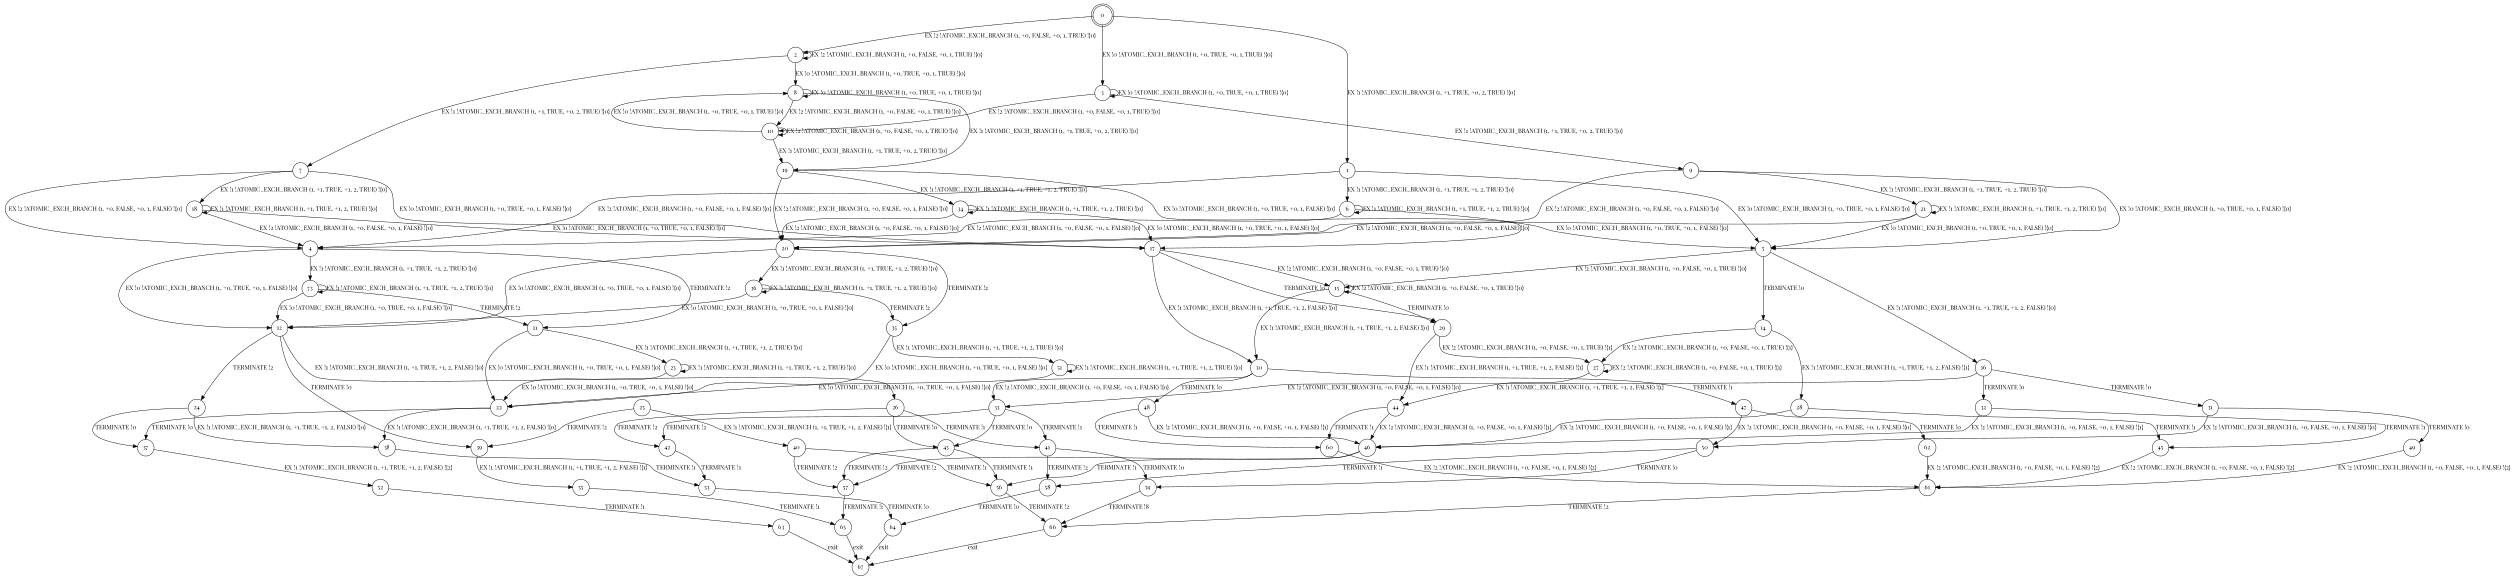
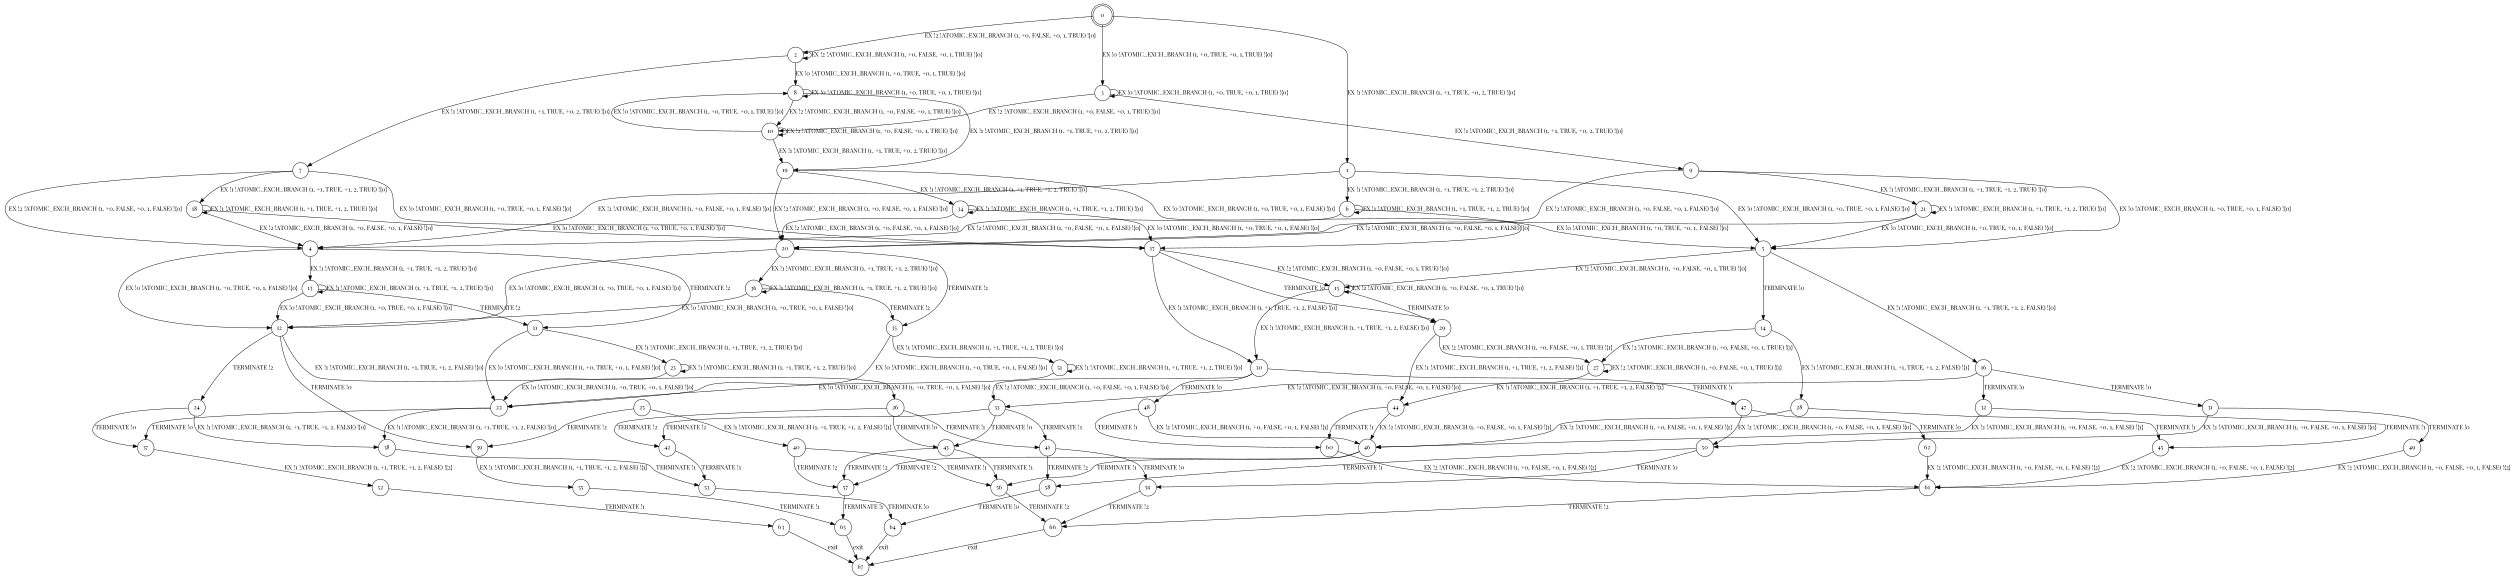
  digraph {
    fontname="Playfair Display"
    node [fontname="Playfair Display" shape=circle]
    edge [fontname="Playfair Display"]
    0 [peripheries=2]
    1
    2
    3
    4
    5
    6
    7
    8
    9
    10
    11
    12
-   13 [label=73]
+   13
    14
    15
    16
    17
    18
    19
    20
    21
    22
    23
    24
    26
    39
    27
    28
    29
    30
    31
    32
    33
    34
    35
    36
    37
    38
    25
    40
    41
    42
    43
    44
    45
    46
    47
    48
    49
    50
    51
    52
    53
    55
    56
    57
    58
    59
    60
    61
    62
    63
    64
    65
    66
    67
    0 -> 1 [label="EX !1 !ATOMIC_EXCH_BRANCH (1, +1, TRUE, +0, 2, TRUE) !{0}"]
    0 -> 2 [label="EX !2 !ATOMIC_EXCH_BRANCH (1, +0, FALSE, +0, 1, TRUE) !{0}"]
    0 -> 3 [label="EX !0 !ATOMIC_EXCH_BRANCH (1, +0, TRUE, +0, 1, TRUE) !{0}"]
    1 -> 4 [label="EX !2 !ATOMIC_EXCH_BRANCH (1, +0, FALSE, +0, 1, FALSE) !{0}"]
    1 -> 5 [label="EX !0 !ATOMIC_EXCH_BRANCH (1, +0, TRUE, +0, 1, FALSE) !{0}"]
    1 -> 6 [label="EX !1 !ATOMIC_EXCH_BRANCH (1, +1, TRUE, +1, 2, TRUE) !{0}"]
    2 -> 2 [label="EX !2 !ATOMIC_EXCH_BRANCH (1, +0, FALSE, +0, 1, TRUE) !{0}"]
    2 -> 7 [label="EX !1 !ATOMIC_EXCH_BRANCH (1, +1, TRUE, +0, 2, TRUE) !{0}"]
    2 -> 8 [label="EX !0 !ATOMIC_EXCH_BRANCH (1, +0, TRUE, +0, 1, TRUE) !{0}"]
    3 -> 3 [label="EX !0 !ATOMIC_EXCH_BRANCH (1, +0, TRUE, +0, 1, TRUE) !{0}"]
    3 -> 9 [label="EX !1 !ATOMIC_EXCH_BRANCH (1, +1, TRUE, +0, 2, TRUE) !{0}"]
    3 -> 10 [label="EX !2 !ATOMIC_EXCH_BRANCH (1, +0, FALSE, +0, 1, TRUE) !{0}"]
    4 -> 11 [label="TERMINATE !2"]
    4 -> 12 [label="EX !0 !ATOMIC_EXCH_BRANCH (1, +0, TRUE, +0, 1, FALSE) !{0}"]
    4 -> 13 [label="EX !1 !ATOMIC_EXCH_BRANCH (1, +1, TRUE, +1, 2, TRUE) !{0}"]
    5 -> 14 [label="TERMINATE !0"]
    5 -> 15 [label="EX !2 !ATOMIC_EXCH_BRANCH (1, +0, FALSE, +0, 1, TRUE) !{0}"]
    5 -> 16 [label="EX !1 !ATOMIC_EXCH_BRANCH (1, +1, TRUE, +1, 2, FALSE) !{0}"]
    6 -> 4 [label="EX !2 !ATOMIC_EXCH_BRANCH (1, +0, FALSE, +0, 1, FALSE) !{0}"]
    6 -> 5 [label="EX !0 !ATOMIC_EXCH_BRANCH (1, +0, TRUE, +0, 1, FALSE) !{0}"]
    6 -> 6 [label="EX !1 !ATOMIC_EXCH_BRANCH (1, +1, TRUE, +1, 2, TRUE) !{0}"]
    7 -> 4 [label="EX !2 !ATOMIC_EXCH_BRANCH (1, +0, FALSE, +0, 1, FALSE) !{0}"]
    7 -> 17 [label="EX !0 !ATOMIC_EXCH_BRANCH (1, +0, TRUE, +0, 1, FALSE) !{0}"]
    7 -> 18 [label="EX !1 !ATOMIC_EXCH_BRANCH (1, +1, TRUE, +1, 2, TRUE) !{0}"]
    8 -> 8 [label="EX !0 !ATOMIC_EXCH_BRANCH (1, +0, TRUE, +0, 1, TRUE) !{0}"]
    8 -> 10 [label="EX !2 !ATOMIC_EXCH_BRANCH (1, +0, FALSE, +0, 1, TRUE) !{0}"]
    8 -> 19 [label="EX !1 !ATOMIC_EXCH_BRANCH (1, +1, TRUE, +0, 2, TRUE) !{0}"]
    9 -> 5 [label="EX !0 !ATOMIC_EXCH_BRANCH (1, +0, TRUE, +0, 1, FALSE) !{0}"]
    9 -> 20 [label="EX !2 !ATOMIC_EXCH_BRANCH (1, +0, FALSE, +0, 1, FALSE) !{0}"]
    9 -> 21 [label="EX !1 !ATOMIC_EXCH_BRANCH (1, +1, TRUE, +1, 2, TRUE) !{0}"]
    10 -> 8 [label="EX !0 !ATOMIC_EXCH_BRANCH (1, +0, TRUE, +0, 1, TRUE) !{0}"]
    10 -> 10 [label="EX !2 !ATOMIC_EXCH_BRANCH (1, +0, FALSE, +0, 1, TRUE) !{0}"]
    10 -> 19 [label="EX !1 !ATOMIC_EXCH_BRANCH (1, +1, TRUE, +0, 2, TRUE) !{0}"]
    11 -> 22 [label="EX !0 !ATOMIC_EXCH_BRANCH (1, +0, TRUE, +0, 1, FALSE) !{0}"]
    11 -> 23 [label="EX !1 !ATOMIC_EXCH_BRANCH (1, +1, TRUE, +1, 2, TRUE) !{0}"]
    12 -> 24 [label="TERMINATE !2"]
    12 -> 26 [label="EX !1 !ATOMIC_EXCH_BRANCH (1, +1, TRUE, +1, 2, FALSE) !{0}"]
    12 -> 39 [label="TERMINATE !0"]
    13 -> 11 [label="TERMINATE !2"]
    13 -> 12 [label="EX !0 !ATOMIC_EXCH_BRANCH (1, +0, TRUE, +0, 1, FALSE) !{0}"]
    13 -> 13 [label="EX !1 !ATOMIC_EXCH_BRANCH (1, +1, TRUE, +1, 2, TRUE) !{0}"]
    14 -> 27 [label="EX !2 !ATOMIC_EXCH_BRANCH (1, +0, FALSE, +0, 1, TRUE) !{1}"]
    14 -> 28 [label="EX !1 !ATOMIC_EXCH_BRANCH (1, +1, TRUE, +1, 2, FALSE) !{1}"]
    15 -> 15 [label="EX !2 !ATOMIC_EXCH_BRANCH (1, +0, FALSE, +0, 1, TRUE) !{0}"]
    15 -> 29 [label="TERMINATE !0"]
    15 -> 30 [label="EX !1 !ATOMIC_EXCH_BRANCH (1, +1, TRUE, +1, 2, FALSE) !{0}"]
    16 -> 31 [label="TERMINATE !0"]
    16 -> 32 [label="TERMINATE !0"]
    16 -> 33 [label="EX !2 !ATOMIC_EXCH_BRANCH (1, +0, FALSE, +0, 1, FALSE) !{0}"]
    17 -> 15 [label="EX !2 !ATOMIC_EXCH_BRANCH (1, +0, FALSE, +0, 1, TRUE) !{0}"]
    17 -> 29 [label="TERMINATE !0"]
    17 -> 30 [label="EX !1 !ATOMIC_EXCH_BRANCH (1, +1, TRUE, +1, 2, FALSE) !{0}"]
    18 -> 4 [label="EX !2 !ATOMIC_EXCH_BRANCH (1, +0, FALSE, +0, 1, FALSE) !{0}"]
    18 -> 17 [label="EX !0 !ATOMIC_EXCH_BRANCH (1, +0, TRUE, +0, 1, FALSE) !{0}"]
    18 -> 18 [label="EX !1 !ATOMIC_EXCH_BRANCH (1, +1, TRUE, +1, 2, TRUE) !{0}"]
    19 -> 17 [label="EX !0 !ATOMIC_EXCH_BRANCH (1, +0, TRUE, +0, 1, FALSE) !{0}"]
    19 -> 20 [label="EX !2 !ATOMIC_EXCH_BRANCH (1, +0, FALSE, +0, 1, FALSE) !{0}"]
    19 -> 34 [label="EX !1 !ATOMIC_EXCH_BRANCH (1, +1, TRUE, +1, 2, TRUE) !{0}"]
    20 -> 12 [label="EX !0 !ATOMIC_EXCH_BRANCH (1, +0, TRUE, +0, 1, FALSE) !{0}"]
    20 -> 35 [label="TERMINATE !2"]
    20 -> 36 [label="EX !1 !ATOMIC_EXCH_BRANCH (1, +1, TRUE, +1, 2, TRUE) !{0}"]
    21 -> 5 [label="EX !0 !ATOMIC_EXCH_BRANCH (1, +0, TRUE, +0, 1, FALSE) !{0}"]
    21 -> 20 [label="EX !2 !ATOMIC_EXCH_BRANCH (1, +0, FALSE, +0, 1, FALSE) !{0}"]
    21 -> 21 [label="EX !1 !ATOMIC_EXCH_BRANCH (1, +1, TRUE, +1, 2, TRUE) !{0}"]
    22 -> 37 [label="TERMINATE !0"]
    22 -> 38 [label="EX !1 !ATOMIC_EXCH_BRANCH (1, +1, TRUE, +1, 2, FALSE) !{0}"]
    23 -> 22 [label="EX !0 !ATOMIC_EXCH_BRANCH (1, +0, TRUE, +0, 1, FALSE) !{0}"]
    23 -> 23 [label="EX !1 !ATOMIC_EXCH_BRANCH (1, +1, TRUE, +1, 2, TRUE) !{0}"]
    24 -> 37 [label="TERMINATE !0"]
    24 -> 38 [label="EX !1 !ATOMIC_EXCH_BRANCH (1, +1, TRUE, +1, 2, FALSE) !{0}"]
    26 -> 41 [label="TERMINATE !1"]
    26 -> 42 [label="TERMINATE !2"]
    26 -> 43 [label="TERMINATE !0"]
    39 -> 55 [label="EX !1 !ATOMIC_EXCH_BRANCH (1, +1, TRUE, +1, 2, FALSE) !{1}"]
    27 -> 27 [label="EX !2 !ATOMIC_EXCH_BRANCH (1, +0, FALSE, +0, 1, TRUE) !{1}"]
    27 -> 44 [label="EX !1 !ATOMIC_EXCH_BRANCH (1, +1, TRUE, +1, 2, FALSE) !{1}"]
    28 -> 45 [label="TERMINATE !1"]
    28 -> 46 [label="EX !2 !ATOMIC_EXCH_BRANCH (1, +0, FALSE, +0, 1, FALSE) !{1}"]
    29 -> 27 [label="EX !2 !ATOMIC_EXCH_BRANCH (1, +0, FALSE, +0, 1, TRUE) !{1}"]
    29 -> 44 [label="EX !1 !ATOMIC_EXCH_BRANCH (1, +1, TRUE, +1, 2, FALSE) !{1}"]
    30 -> 33 [label="EX !2 !ATOMIC_EXCH_BRANCH (1, +0, FALSE, +0, 1, FALSE) !{0}"]
    30 -> 47 [label="TERMINATE !1"]
    30 -> 48 [label="TERMINATE !0"]
    31 -> 49 [label="TERMINATE !0"]
    31 -> 50 [label="EX !2 !ATOMIC_EXCH_BRANCH (1, +0, FALSE, +0, 1, FALSE) !{0}"]
    32 -> 45 [label="TERMINATE !1"]
    32 -> 46 [label="EX !2 !ATOMIC_EXCH_BRANCH (1, +0, FALSE, +0, 1, FALSE) !{1}"]
    33 -> 41 [label="TERMINATE !1"]
    33 -> 42 [label="TERMINATE !2"]
    33 -> 43 [label="TERMINATE !0"]
    34 -> 17 [label="EX !0 !ATOMIC_EXCH_BRANCH (1, +0, TRUE, +0, 1, FALSE) !{0}"]
    34 -> 20 [label="EX !2 !ATOMIC_EXCH_BRANCH (1, +0, FALSE, +0, 1, FALSE) !{0}"]
    34 -> 34 [label="EX !1 !ATOMIC_EXCH_BRANCH (1, +1, TRUE, +1, 2, TRUE) !{0}"]
    35 -> 22 [label="EX !0 !ATOMIC_EXCH_BRANCH (1, +0, TRUE, +0, 1, FALSE) !{0}"]
    35 -> 51 [label="EX !1 !ATOMIC_EXCH_BRANCH (1, +1, TRUE, +1, 2, TRUE) !{0}"]
    36 -> 12 [label="EX !0 !ATOMIC_EXCH_BRANCH (1, +0, TRUE, +0, 1, FALSE) !{0}"]
    36 -> 35 [label="TERMINATE !2"]
    36 -> 36 [label="EX !1 !ATOMIC_EXCH_BRANCH (1, +1, TRUE, +1, 2, TRUE) !{0}"]
    37 -> 52 [label="EX !1 !ATOMIC_EXCH_BRANCH (1, +1, TRUE, +1, 2, FALSE) !{2}"]
    38 -> 53 [label="TERMINATE !1"]
    25 -> 39 [label="TERMINATE !2"]
    25 -> 40 [label="EX !1 !ATOMIC_EXCH_BRANCH (1, +1, TRUE, +1, 2, FALSE) !{1}"]
    40 -> 56 [label="TERMINATE !1"]
    40 -> 57 [label="TERMINATE !2"]
    41 -> 58 [label="TERMINATE !2"]
    41 -> 59 [label="TERMINATE !0"]
    42 -> 53 [label="TERMINATE !1"]
    43 -> 56 [label="TERMINATE !1"]
    43 -> 57 [label="TERMINATE !2"]
    44 -> 46 [label="EX !2 !ATOMIC_EXCH_BRANCH (1, +0, FALSE, +0, 1, FALSE) !{1}"]
    44 -> 60 [label="TERMINATE !1"]
    45 -> 61 [label="EX !2 !ATOMIC_EXCH_BRANCH (1, +0, FALSE, +0, 1, FALSE) !{2}"]
    46 -> 56 [label="TERMINATE !1"]
    46 -> 57 [label="TERMINATE !2"]
    47 -> 50 [label="EX !2 !ATOMIC_EXCH_BRANCH (1, +0, FALSE, +0, 1, FALSE) !{0}"]
    47 -> 62 [label="TERMINATE !0"]
    48 -> 46 [label="EX !2 !ATOMIC_EXCH_BRANCH (1, +0, FALSE, +0, 1, FALSE) !{1}"]
    48 -> 60 [label="TERMINATE !1"]
    49 -> 61 [label="EX !2 !ATOMIC_EXCH_BRANCH (1, +0, FALSE, +0, 1, FALSE) !{2}"]
    50 -> 58 [label="TERMINATE !1"]
    50 -> 59 [label="TERMINATE !0"]
    51 -> 22 [label="EX !0 !ATOMIC_EXCH_BRANCH (1, +0, TRUE, +0, 1, FALSE) !{0}"]
    51 -> 51 [label="EX !1 !ATOMIC_EXCH_BRANCH (1, +1, TRUE, +1, 2, TRUE) !{0}"]
    52 -> 63 [label="TERMINATE !1"]
    53 -> 64 [label="TERMINATE !0"]
    55 -> 65 [label="TERMINATE !1"]
    56 -> 66 [label="TERMINATE !2"]
    57 -> 65 [label="TERMINATE !1"]
    58 -> 64 [label="TERMINATE !0"]
-   59 -> 66 [label="TERMINATE !8"]
+   59 -> 66 [label="TERMINATE !2"]
    60 -> 61 [label="EX !2 !ATOMIC_EXCH_BRANCH (1, +0, FALSE, +0, 1, FALSE) !{2}"]
    61 -> 66 [label="TERMINATE !2"]
    62 -> 61 [label="EX !2 !ATOMIC_EXCH_BRANCH (1, +0, FALSE, +0, 1, FALSE) !{2}"]
    63 -> 67 [label=exit]
    64 -> 67 [label=exit]
    65 -> 67 [label=exit]
    66 -> 67 [label=exit]
  }
